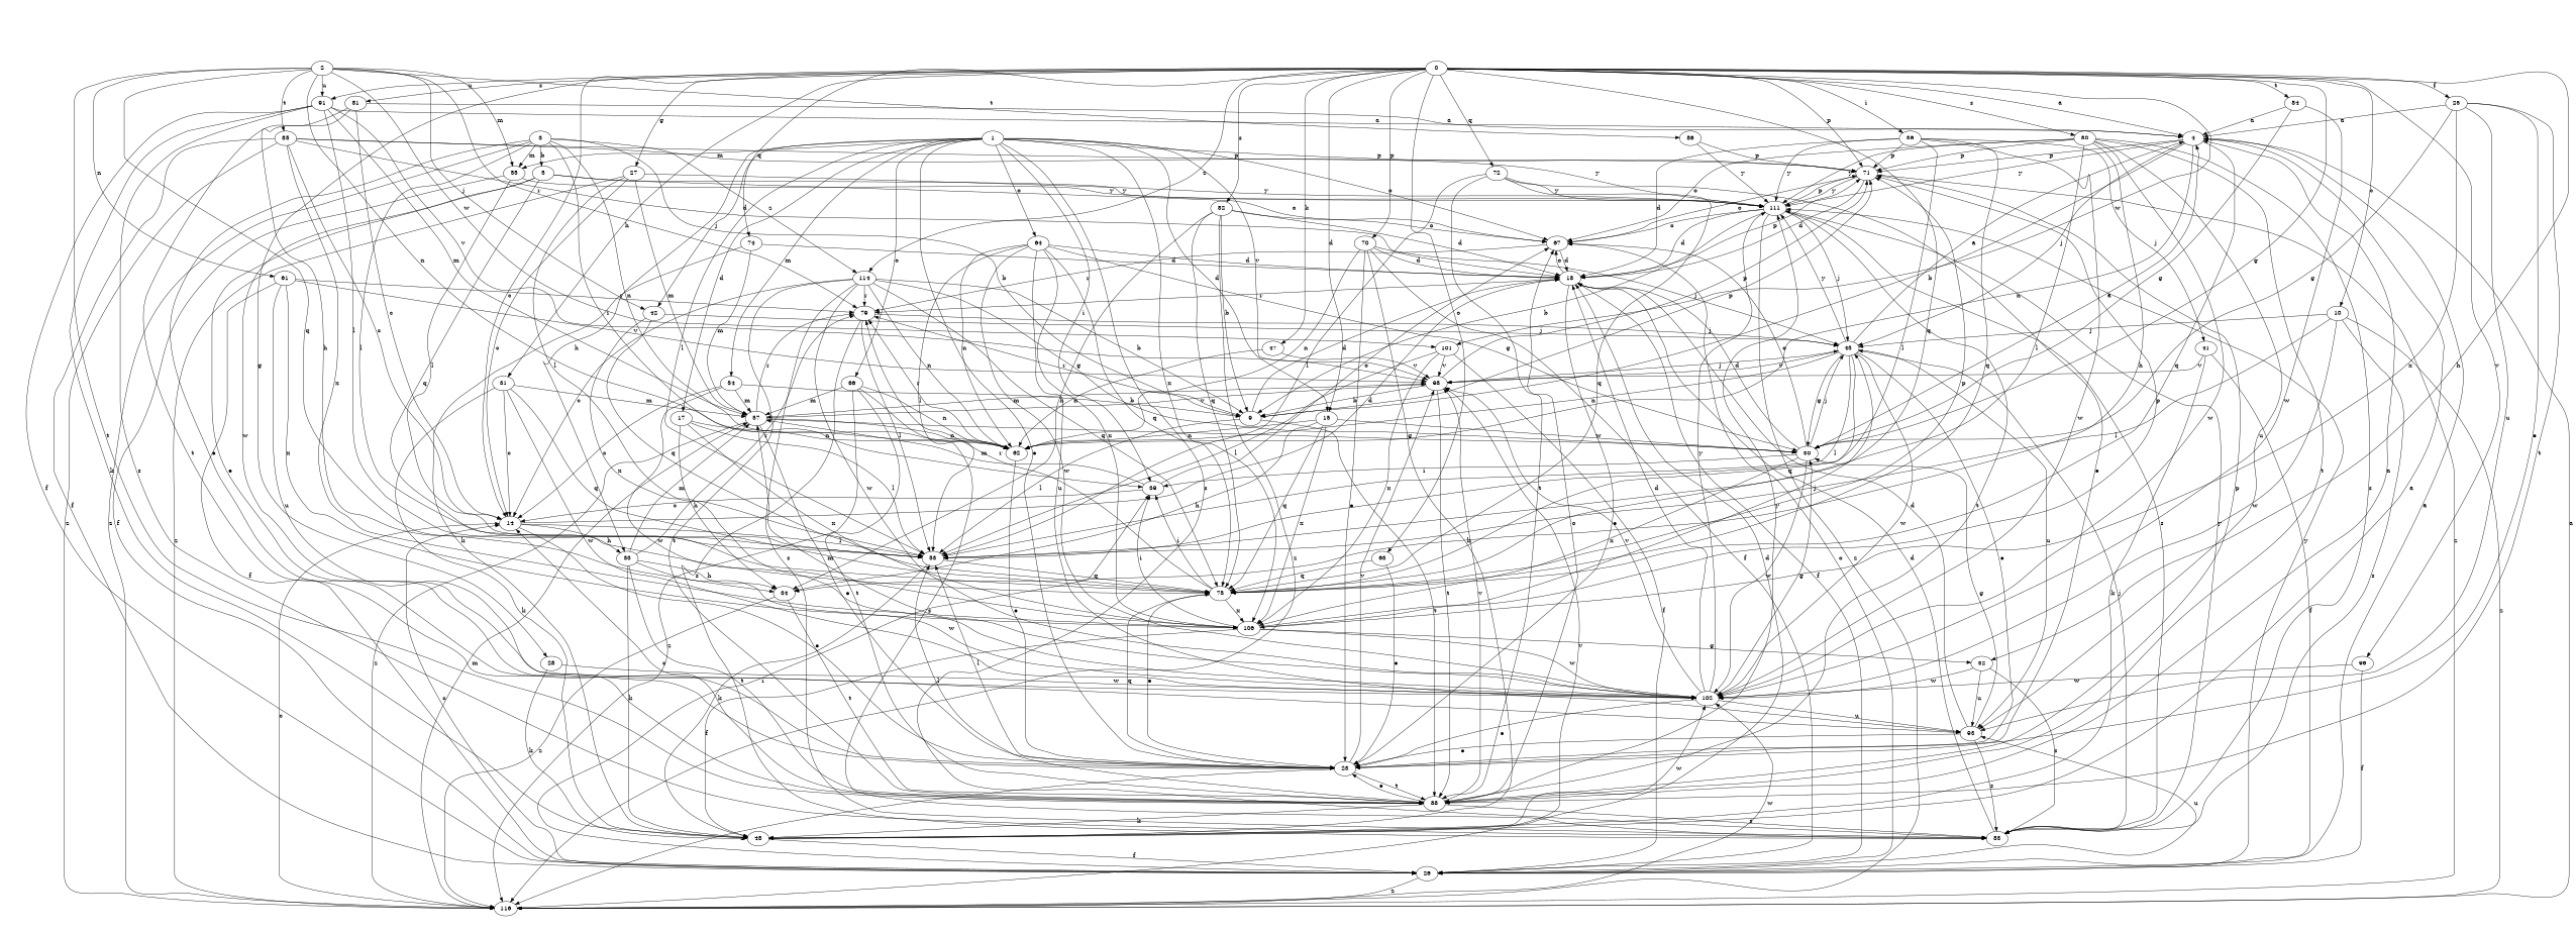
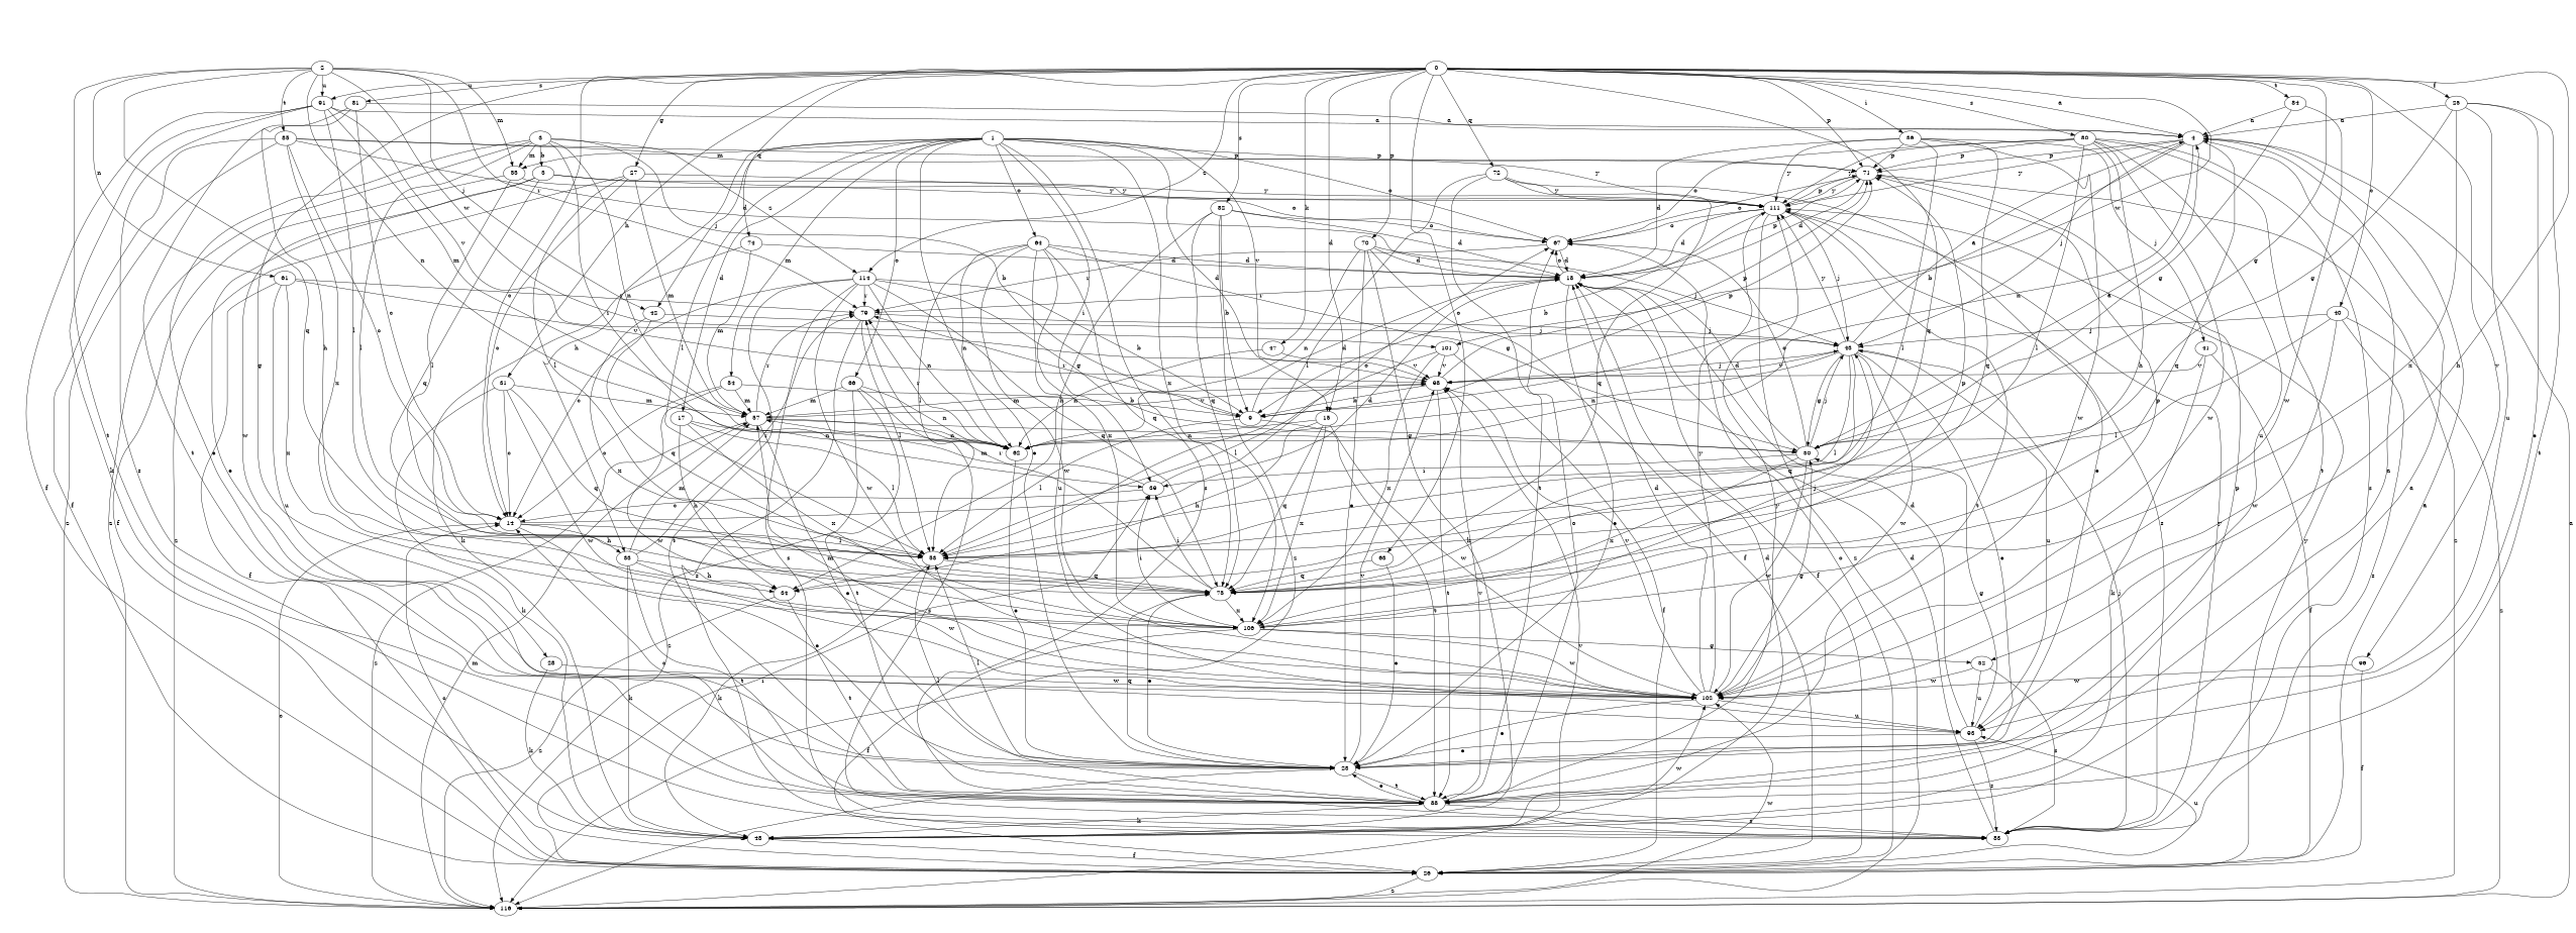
  strict digraph {
    0
    4
-   10
+   10 [label=40]
    14
    15
    25
    27
    28
    30
    31
    32
    36
    47
    63
    70
    71
    72
    74
    75
    80
    81
    82
    84
    91
    96
    101
    114
    62
    9
    43
    111
    53
    83
    116
    102
    23
    33
    18
    106
    34
    88
    93
    57
    48
    39
    67
    41
    98
    26
    79
    1
    17
    42
    54
    55
    64
    66
    2
    61
    85
-   86
    3
    5
    0 -> 4 [label=a]
    0 -> 10 [label=c]
    0 -> 14 [label=c]
    0 -> 15 [label=d]
    0 -> 25 [label=f]
    0 -> 27 [label=g]
    0 -> 28 [label=g]
    0 -> 30 [label=g]
    0 -> 31 [label=h]
    0 -> 32 [label=h]
    0 -> 36 [label=i]
    0 -> 47 [label=k]
    0 -> 63 [label=o]
    0 -> 70 [label=p]
    0 -> 71 [label=p]
    0 -> 72 [label=q]
    0 -> 74 [label=q]
    0 -> 75 [label=q]
    0 -> 80 [label=s]
    0 -> 81 [label=s]
    0 -> 82 [label=s]
    0 -> 84 [label=t]
    0 -> 91 [label=u]
    0 -> 96 [label=v]
    0 -> 101 [label=w]
    0 -> 114 [label=z]
    4 -> 71 [label=p]
    4 -> 75 [label=q]
    4 -> 62 [label=n]
    4 -> 9 [label=b]
    4 -> 43 [label=j]
    4 -> 111 [label=y]
    10 -> 43 [label=j]
    10 -> 53 [label=l]
    10 -> 83 [label=s]
    10 -> 116 [label=z]
    10 -> 102 [label=w]
    14 -> 53 [label=l]
    14 -> 23 [label=e]
    14 -> 33 [label=h]
    14 -> 18 [label=d]
    15 -> 75 [label=q]
    15 -> 62 [label=n]
-   15 -> 30 [label=w]
+   15 -> 102 [label=w]
    15 -> 106 [label=x]
    15 -> 34 [label=h]
    25 -> 4 [label=a]
    25 -> 30 [label=g]
    25 -> 23 [label=e]
    25 -> 106 [label=x]
    25 -> 88 [label=t]
    25 -> 93 [label=u]
    27 -> 14 [label=c]
    27 -> 111 [label=y]
    27 -> 53 [label=l]
    27 -> 116 [label=z]
    27 -> 57 [label=m]
    28 -> 102 [label=w]
    28 -> 48 [label=k]
    30 -> 4 [label=a]
    30 -> 43 [label=j]
    30 -> 102 [label=w]
    30 -> 18 [label=d]
    30 -> 106 [label=x]
    30 -> 39 [label=i]
    30 -> 67 [label=o]
    31 -> 14 [label=c]
    31 -> 75 [label=q]
    31 -> 102 [label=w]
    31 -> 57 [label=m]
    31 -> 48 [label=k]
    32 -> 83 [label=s]
    32 -> 102 [label=w]
    32 -> 93 [label=u]
    36 -> 71 [label=p]
    36 -> 75 [label=q]
    36 -> 111 [label=y]
    36 -> 53 [label=l]
    36 -> 102 [label=w]
    36 -> 18 [label=d]
    36 -> 41 [label=j]
    47 -> 62 [label=n]
    47 -> 98 [label=v]
    63 -> 75 [label=q]
    63 -> 23 [label=e]
    70 -> 62 [label=n]
    70 -> 43 [label=j]
    70 -> 23 [label=e]
    70 -> 18 [label=d]
    70 -> 48 [label=k]
    70 -> 26 [label=f]
    71 -> 111 [label=y]
    71 -> 116 [label=z]
    71 -> 18 [label=d]
    71 -> 67 [label=o]
    72 -> 75 [label=q]
    72 -> 111 [label=y]
    72 -> 53 [label=l]
    72 -> 23 [label=e]
    72 -> 88 [label=t]
    74 -> 18 [label=d]
    74 -> 57 [label=m]
    74 -> 48 [label=k]
    75 -> 71 [label=p]
    75 -> 23 [label=e]
    75 -> 106 [label=x]
    75 -> 39 [label=i]
    75 -> 79 [label=r]
    80 -> 71 [label=p]
    80 -> 111 [label=y]
    80 -> 53 [label=l]
    80 -> 83 [label=s]
    80 -> 102 [label=w]
    80 -> 34 [label=h]
    80 -> 88 [label=t]
    80 -> 93 [label=u]
    80 -> 67 [label=o]
    81 -> 4 [label=a]
    81 -> 14 [label=c]
    81 -> 34 [label=h]
    81 -> 88 [label=t]
    82 -> 75 [label=q]
    82 -> 9 [label=b]
    82 -> 116 [label=z]
    82 -> 18 [label=d]
    82 -> 34 [label=h]
    82 -> 67 [label=o]
    84 -> 4 [label=a]
    84 -> 30 [label=g]
    84 -> 102 [label=w]
    91 -> 4 [label=a]
    91 -> 53 [label=l]
    91 -> 83 [label=s]
    91 -> 57 [label=m]
    91 -> 48 [label=k]
    91 -> 98 [label=v]
    91 -> 26 [label=f]
    96 -> 102 [label=w]
    96 -> 26 [label=f]
    101 -> 53 [label=l]
    101 -> 106 [label=x]
    101 -> 98 [label=v]
    101 -> 26 [label=f]
    114 -> 14 [label=c]
    114 -> 30 [label=g]
    114 -> 75 [label=q]
    114 -> 62 [label=n]
    114 -> 9 [label=b]
    114 -> 83 [label=s]
    114 -> 102 [label=w]
    114 -> 88 [label=t]
    114 -> 79 [label=r]
    62 -> 23 [label=e]
    62 -> 79 [label=r]
    9 -> 71 [label=p]
    9 -> 53 [label=l]
    9 -> 18 [label=d]
    9 -> 88 [label=t]
    9 -> 79 [label=r]
    43 -> 4 [label=a]
    43 -> 30 [label=g]
    43 -> 75 [label=q]
    43 -> 62 [label=n]
    43 -> 111 [label=y]
    43 -> 53 [label=l]
    43 -> 102 [label=w]
    43 -> 23 [label=e]
    43 -> 93 [label=u]
    43 -> 98 [label=v]
    111 -> 71 [label=p]
    111 -> 9 [label=b]
    111 -> 43 [label=j]
    111 -> 83 [label=s]
    111 -> 116 [label=z]
    111 -> 18 [label=d]
    111 -> 88 [label=t]
    111 -> 67 [label=o]
    53 -> 75 [label=q]
    53 -> 48 [label=k]
    83 -> 43 [label=j]
    83 -> 111 [label=y]
    83 -> 18 [label=d]
    116 -> 4 [label=a]
    116 -> 14 [label=c]
    116 -> 102 [label=w]
    116 -> 57 [label=m]
    116 -> 98 [label=v]
    102 -> 30 [label=g]
    102 -> 111 [label=y]
    102 -> 23 [label=e]
    102 -> 18 [label=d]
    102 -> 93 [label=u]
    102 -> 57 [label=m]
    102 -> 98 [label=v]
    23 -> 75 [label=q]
    23 -> 53 [label=l]
    23 -> 116 [label=z]
    23 -> 88 [label=t]
    23 -> 98 [label=v]
    33 -> 102 [label=w]
    33 -> 34 [label=h]
    33 -> 88 [label=t]
    33 -> 57 [label=m]
    33 -> 48 [label=k]
    33 -> 79 [label=r]
    18 -> 71 [label=p]
    18 -> 23 [label=e]
    18 -> 67 [label=o]
    18 -> 26 [label=f]
    18 -> 79 [label=r]
    106 -> 32 [label=g]
    106 -> 71 [label=p]
    106 -> 43 [label=j]
    106 -> 102 [label=w]
    106 -> 39 [label=i]
-   106 -> 48 [label=f]
+   106 -> 26 [label=f]
    34 -> 116 [label=z]
    34 -> 88 [label=t]
    88 -> 4 [label=a]
    88 -> 14 [label=c]
    88 -> 71 [label=p]
    88 -> 111 [label=y]
    88 -> 53 [label=l]
    88 -> 83 [label=s]
    88 -> 23 [label=e]
    88 -> 48 [label=k]
    88 -> 67 [label=o]
    88 -> 98 [label=v]
    93 -> 30 [label=g]
    93 -> 83 [label=s]
    93 -> 23 [label=e]
    93 -> 18 [label=d]
    57 -> 30 [label=g]
    57 -> 62 [label=n]
    57 -> 116 [label=z]
    57 -> 23 [label=e]
    57 -> 98 [label=v]
    57 -> 79 [label=r]
    48 -> 4 [label=a]
    48 -> 102 [label=w]
    48 -> 18 [label=d]
    48 -> 26 [label=f]
    39 -> 14 [label=c]
    39 -> 57 [label=m]
    39 -> 67 [label=o]
    67 -> 18 [label=d]
    67 -> 79 [label=r]
    41 -> 48 [label=k]
    41 -> 98 [label=v]
    41 -> 26 [label=f]
    98 -> 71 [label=p]
    98 -> 9 [label=b]
    98 -> 43 [label=j]
    98 -> 88 [label=t]
    98 -> 57 [label=m]
    26 -> 4 [label=a]
    26 -> 14 [label=c]
    26 -> 111 [label=y]
    26 -> 116 [label=z]
    26 -> 93 [label=u]
    26 -> 39 [label=i]
    26 -> 67 [label=o]
    79 -> 43 [label=j]
    79 -> 53 [label=l]
    79 -> 83 [label=s]
    1 -> 15 [label=d]
    1 -> 71 [label=p]
    1 -> 53 [label=l]
    1 -> 83 [label=s]
    1 -> 23 [label=e]
    1 -> 33 [label=h]
    1 -> 106 [label=x]
    1 -> 39 [label=i]
    1 -> 67 [label=o]
    1 -> 98 [label=v]
    1 -> 17 [label=d]
    1 -> 42 [label=j]
    1 -> 54 [label=m]
    1 -> 55 [label=m]
    1 -> 64 [label=o]
    1 -> 66 [label=o]
    17 -> 62 [label=n]
    17 -> 53 [label=l]
    17 -> 106 [label=x]
    17 -> 34 [label=h]
    42 -> 75 [label=q]
    42 -> 43 [label=j]
    42 -> 106 [label=x]
    54 -> 14 [label=c]
    54 -> 9 [label=b]
    54 -> 102 [label=w]
    54 -> 57 [label=m]
    55 -> 111 [label=y]
    55 -> 53 [label=l]
    55 -> 26 [label=f]
    64 -> 30 [label=g]
    64 -> 75 [label=q]
    64 -> 62 [label=n]
    64 -> 53 [label=l]
    64 -> 102 [label=w]
    64 -> 18 [label=d]
    64 -> 106 [label=x]
    64 -> 93 [label=u]
    66 -> 62 [label=n]
    66 -> 83 [label=s]
    66 -> 116 [label=z]
    66 -> 88 [label=t]
    66 -> 57 [label=m]
    2 -> 75 [label=q]
    2 -> 91 [label=u]
    2 -> 101 [label=w]
    2 -> 62 [label=n]
    2 -> 88 [label=t]
    2 -> 79 [label=r]
    2 -> 42 [label=j]
    2 -> 55 [label=m]
    2 -> 61 [label=n]
    2 -> 85 [label=t]
-   2 -> 86 [label=t]
    61 -> 106 [label=x]
    61 -> 93 [label=u]
    61 -> 98 [label=v]
    61 -> 26 [label=f]
    61 -> 79 [label=r]
    85 -> 14 [label=c]
    85 -> 71 [label=p]
    85 -> 111 [label=y]
    85 -> 116 [label=z]
    85 -> 18 [label=d]
    85 -> 106 [label=x]
    85 -> 26 [label=f]
-   86 -> 71 [label=p]
-   86 -> 111 [label=y]
    3 -> 114 [label=z]
    3 -> 62 [label=n]
    3 -> 9 [label=b]
    3 -> 53 [label=l]
    3 -> 116 [label=z]
    3 -> 23 [label=e]
    3 -> 39 [label=i]
    3 -> 55 [label=m]
    3 -> 5 [label=b]
    5 -> 75 [label=q]
    5 -> 111 [label=y]
    5 -> 102 [label=w]
    5 -> 23 [label=e]
    5 -> 67 [label=o]
  }
